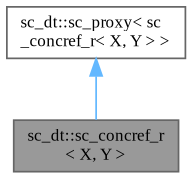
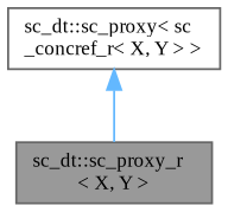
  digraph {
    fontname="Liberation Serif"
    node [color=gray40 fontname="Liberation Serif" fontsize=10 shape=box style=filled]
-   n1 [fillcolor=grey60 fontcolor=black height=0.2 label="sc_dt::sc_concref_r\l\< X, Y \>" width=0.4]
+   n1 [fillcolor=grey60 fontcolor=black height=0.2 label="sc_dt::sc_proxy_r\l\< X, Y \>" width=0.4]
    n2 [fillcolor=white height=0.2 label="sc_dt::sc_proxy\< sc\l_concref_r\< X, Y \> \>" width=0.4]
    n2 -> n1 [color=steelblue1 dir=back fontname="Liberation Serif" fontsize=10 labelfontname=FreeSans labelfontsize=10 style=solid]
  }
